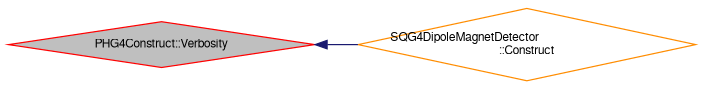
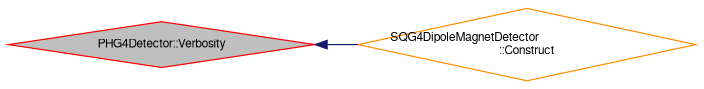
  digraph {
    rankdir=LR
    node [fontname=FreeSans fontsize=10 shape=diamond]
-   n1 [color=red fillcolor=grey75 fontcolor=black height=0.2 label="PHG4Construct::Verbosity" style=filled width=0.4]
+   n1 [color=red fillcolor=grey75 fontcolor=black height=0.2 label="PHG4Detector::Verbosity" style=filled width=0.4]
    n2 [color=darkorange height=0.2 label="SQG4DipoleMagnetDetector\l::Construct" width=0.4]
    n1 -> n2 [color=midnightblue dir=back fontname=FreeSans fontsize=10 labelfontname=FreeSans labelfontsize=10 style=solid]
  }
